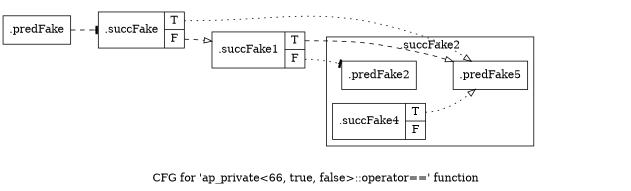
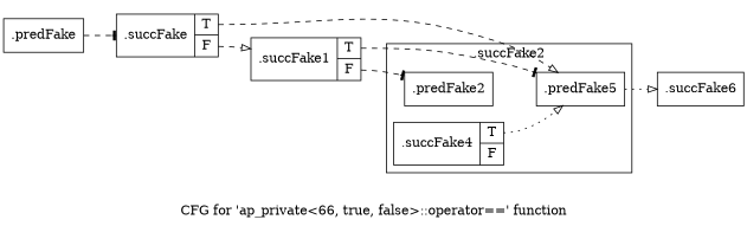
  digraph {
    label="CFG for 'ap_private\<66, true, false\>::operator==' function"
    rankdir=LR
    node [filename="/mnt/xilinx/Vitis_HLS/2021.2/include/etc/ap_private.h" linenumber=4183 shape=record]
    edge [arrowhead=onormal execusionnum=0 filename="/mnt/xilinx/Vitis_HLS/2021.2/include/etc/ap_private.h" style=dashed tailport=s1]
    n1 [label="{.predFake5}"]
    n2 [label="{.predFake2}" linenumber=4180]
    n3 [label="{.succFake4|{<s0>T|<s1>F}}" linenumber=4181]
+   n4 [label="{.succFake6}"]
    n5 [label="{.predFake}" filename="" linenumber=""]
    n6 [label="{.succFake|{<s0>T|<s1>F}}" linenumber=4173]
    n7 [label="{.succFake1|{<s0>T|<s1>F}}" linenumber=4177]
    subgraph cluster_1 {
      invocationtime=-1
      label=".succFake2"
      tripcount=0
      n1
      n2
      n3
    }
+   n1 -> n4 [style=dotted]
    n3 -> n1 [style=dotted tailport=s0]
    n5 -> n6 [arrowhead=tee]
-   n6 -> n1 [style=dotted tailport=s0]
+   n6 -> n1 [tailport=s0]
    n6 -> n7
-   n7 -> n1 [tailport=s0]
-   n7 -> n2 [arrowhead=tee style=dotted]
+   n7 -> n1 [arrowhead=tee tailport=s0]
+   n7 -> n2 [arrowhead=tee]
  }
